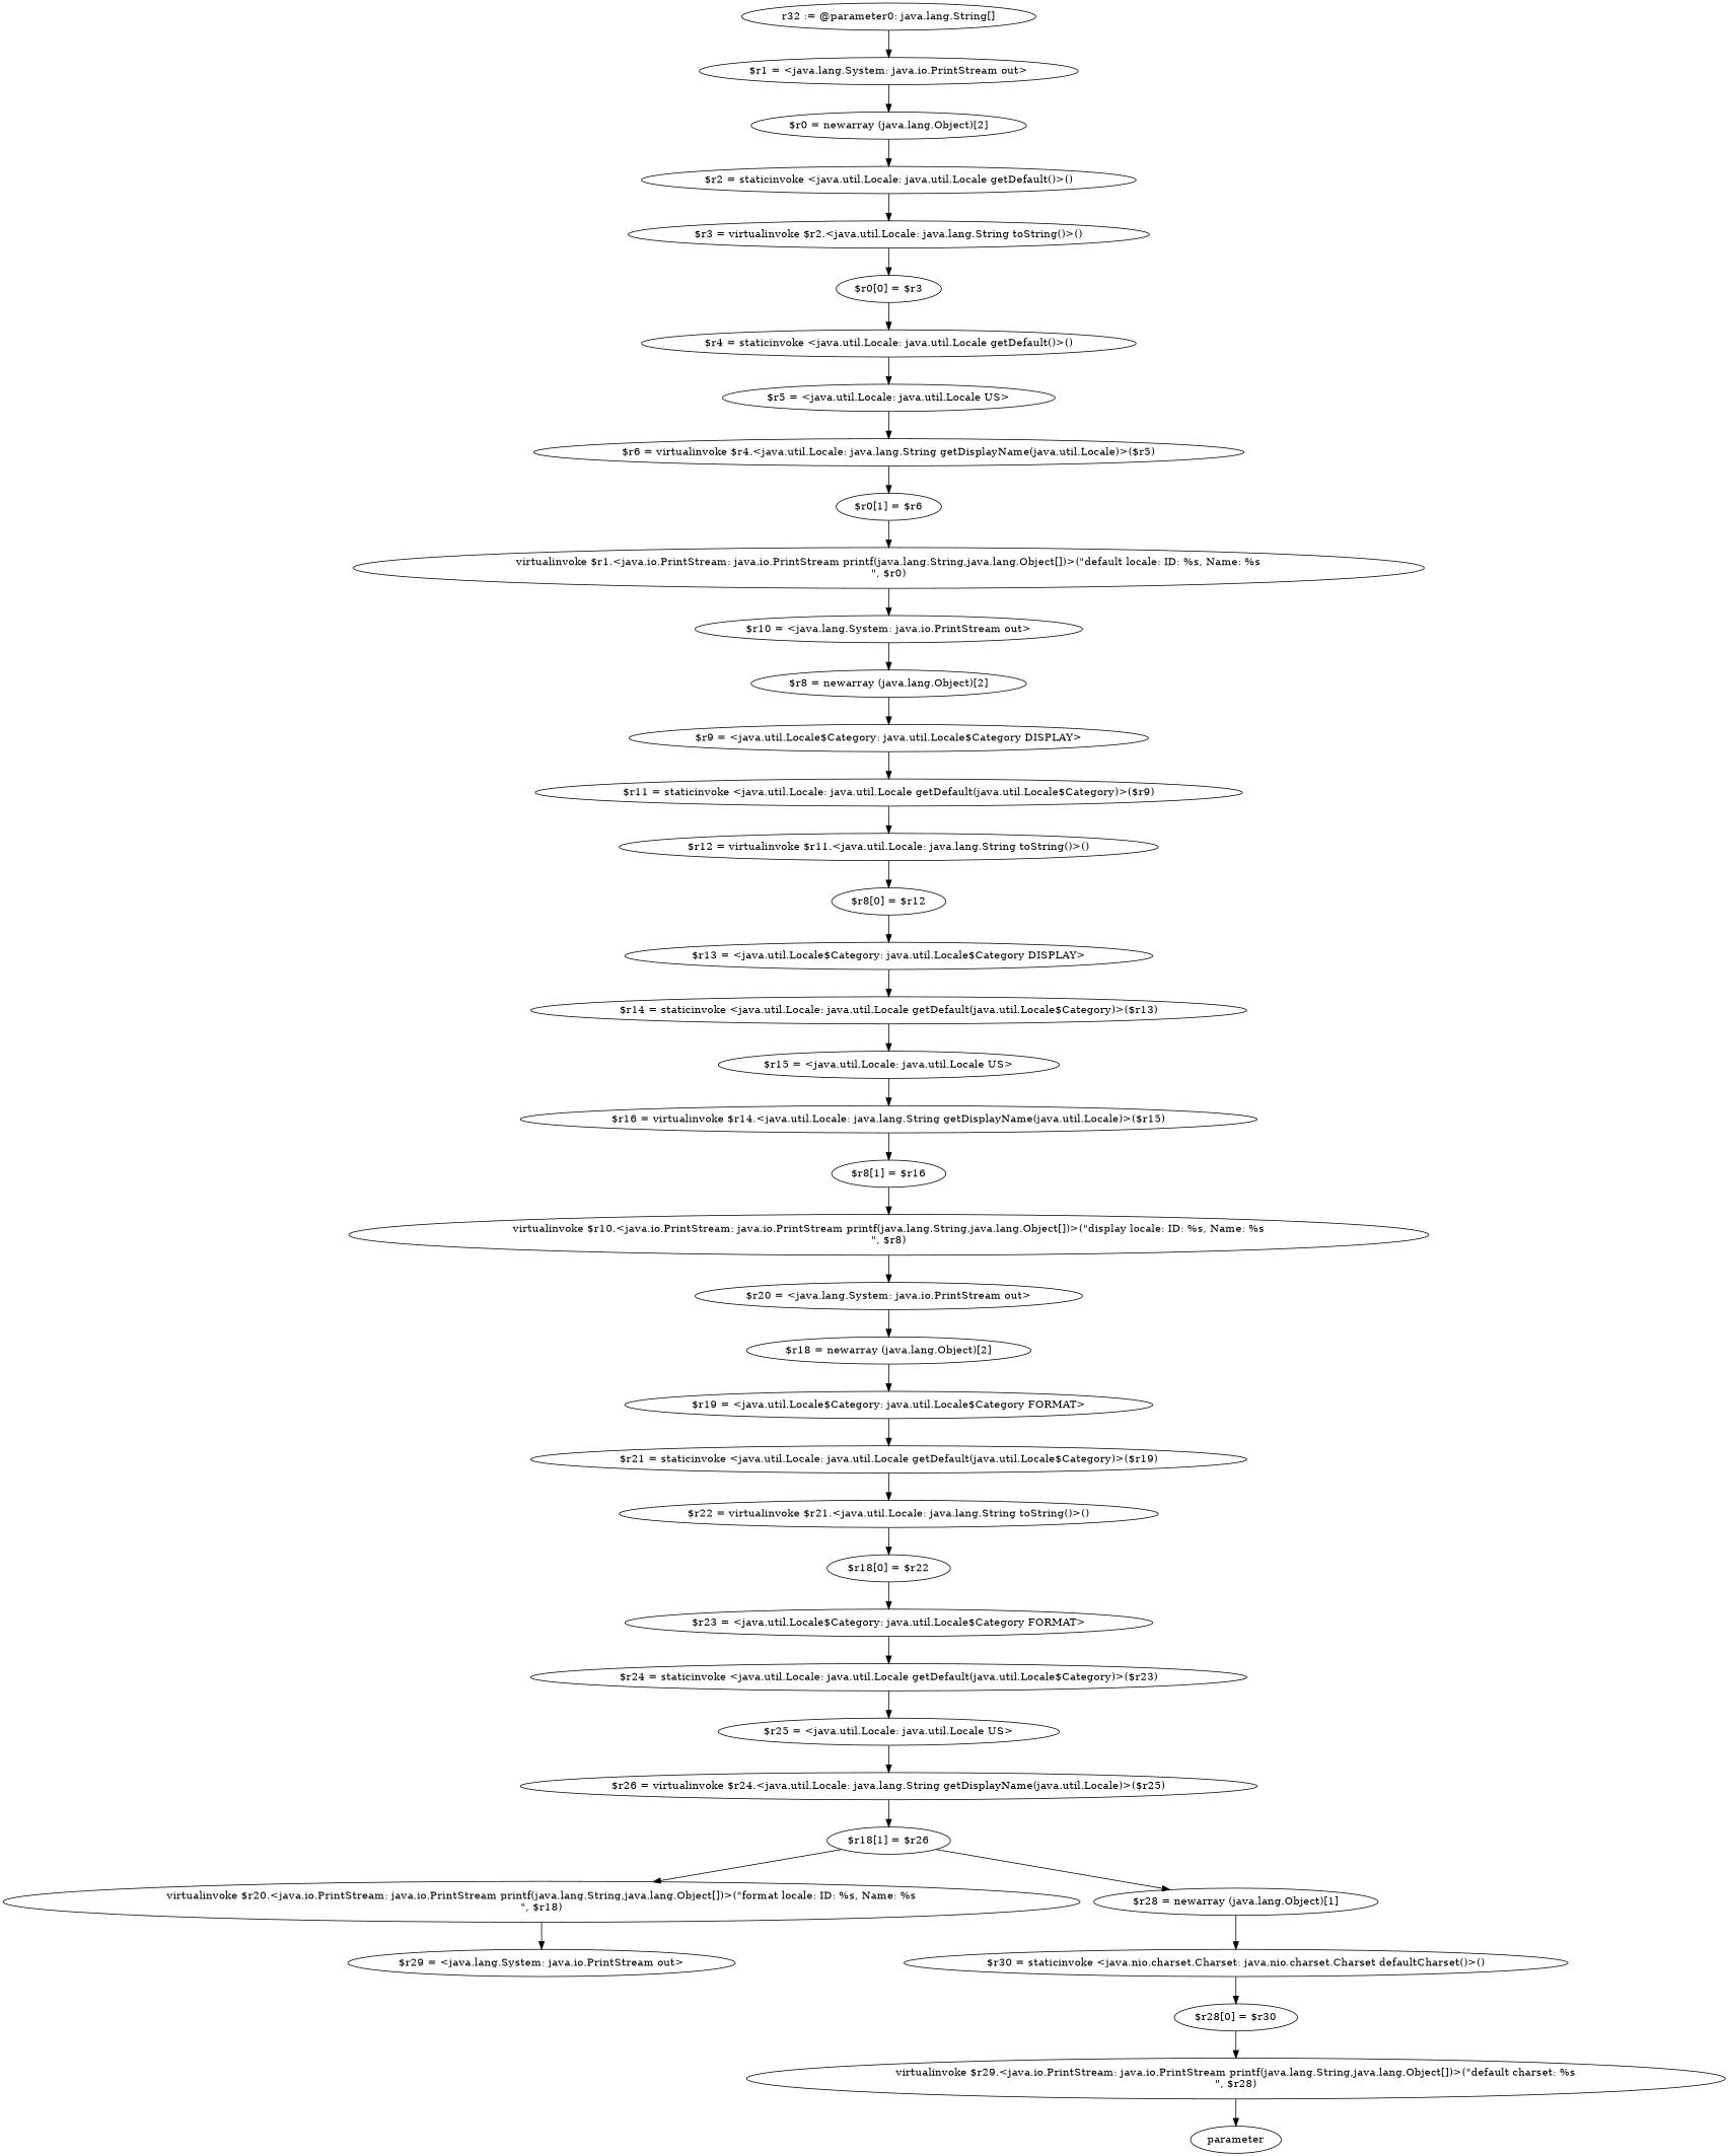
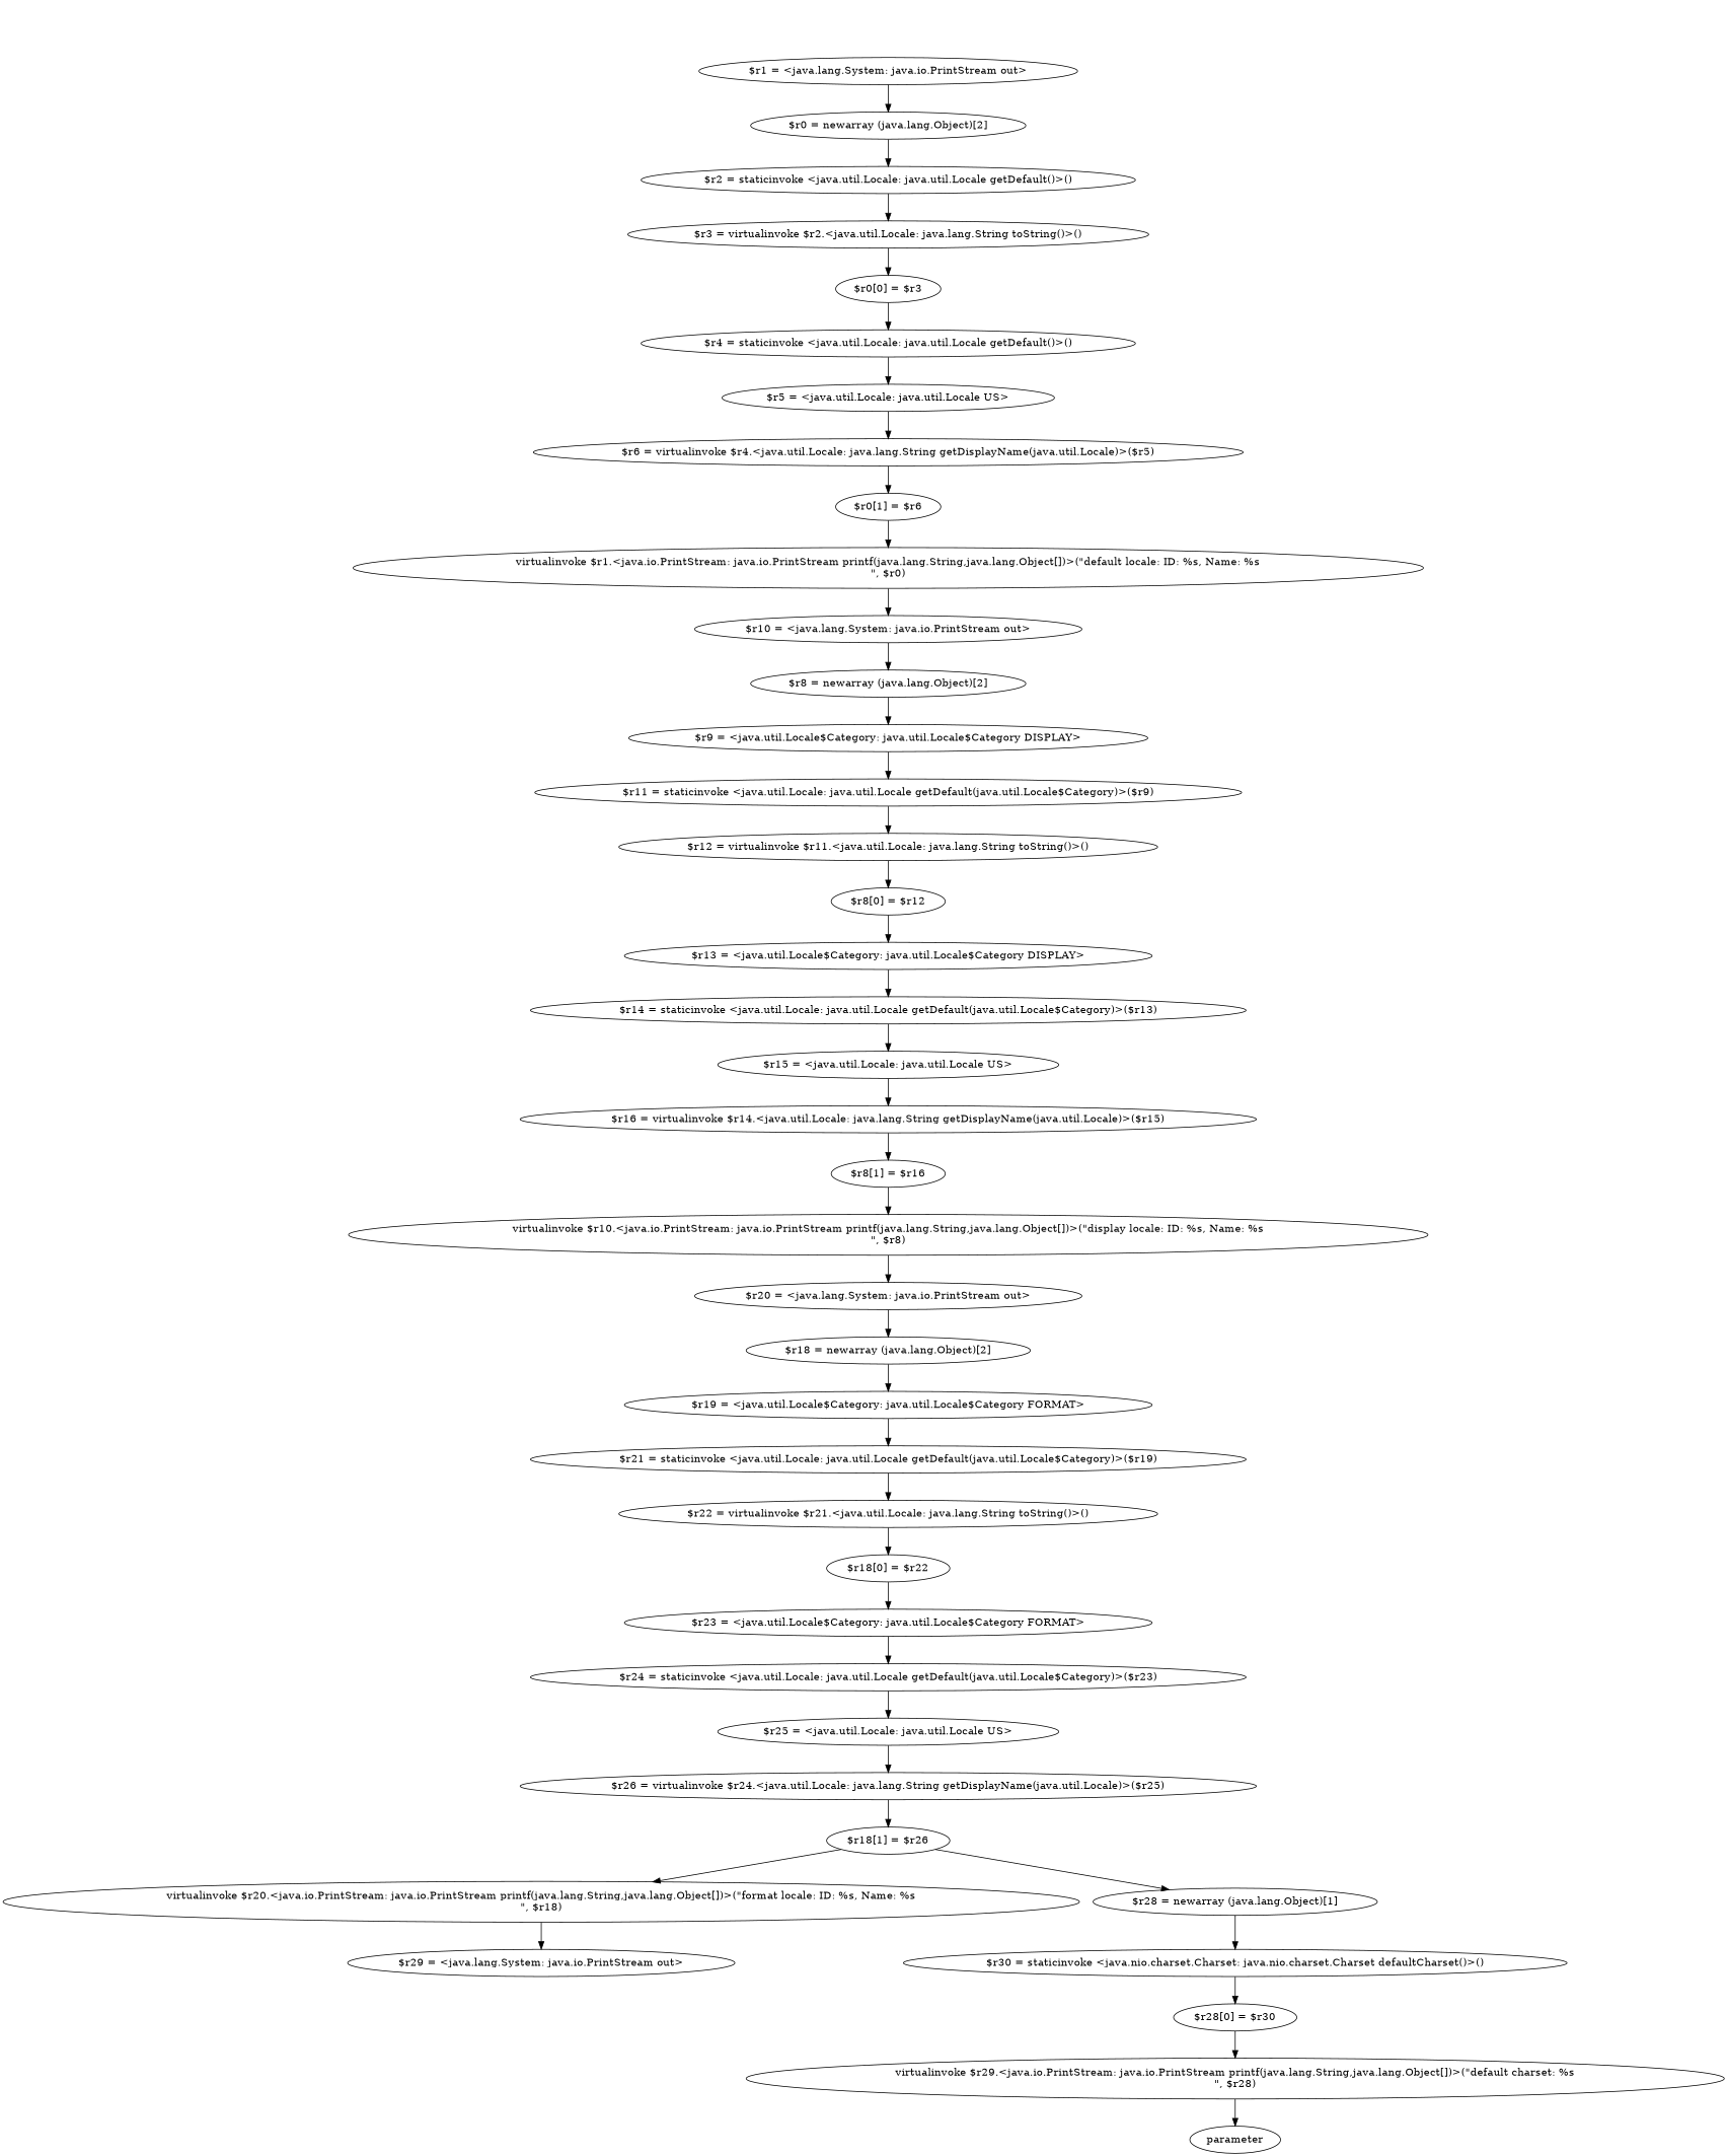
  digraph {
-   "r32 := @parameter0: java.lang.String[]"
    "$r1 = <java.lang.System: java.io.PrintStream out>"
    "$r0 = newarray (java.lang.Object)[2]"
    "$r2 = staticinvoke <java.util.Locale: java.util.Locale getDefault()>()"
    "$r3 = virtualinvoke $r2.<java.util.Locale: java.lang.String toString()>()"
    "$r0[0] = $r3"
    "$r4 = staticinvoke <java.util.Locale: java.util.Locale getDefault()>()"
    "$r5 = <java.util.Locale: java.util.Locale US>"
    "$r6 = virtualinvoke $r4.<java.util.Locale: java.lang.String getDisplayName(java.util.Locale)>($r5)"
    "$r0[1] = $r6"
    "virtualinvoke $r1.<java.io.PrintStream: java.io.PrintStream printf(java.lang.String,java.lang.Object[])>(\"default locale: ID: %s, Name: %s\n\", $r0)"
    "$r10 = <java.lang.System: java.io.PrintStream out>"
    "$r8 = newarray (java.lang.Object)[2]"
    "$r9 = <java.util.Locale$Category: java.util.Locale$Category DISPLAY>"
    "$r11 = staticinvoke <java.util.Locale: java.util.Locale getDefault(java.util.Locale$Category)>($r9)"
    "$r12 = virtualinvoke $r11.<java.util.Locale: java.lang.String toString()>()"
    "$r8[0] = $r12"
    "$r13 = <java.util.Locale$Category: java.util.Locale$Category DISPLAY>"
    "$r14 = staticinvoke <java.util.Locale: java.util.Locale getDefault(java.util.Locale$Category)>($r13)"
    "$r15 = <java.util.Locale: java.util.Locale US>"
    "$r16 = virtualinvoke $r14.<java.util.Locale: java.lang.String getDisplayName(java.util.Locale)>($r15)"
    "$r8[1] = $r16"
    "virtualinvoke $r10.<java.io.PrintStream: java.io.PrintStream printf(java.lang.String,java.lang.Object[])>(\"display locale: ID: %s, Name: %s\n\", $r8)"
    "$r20 = <java.lang.System: java.io.PrintStream out>"
    "$r18 = newarray (java.lang.Object)[2]"
    "$r19 = <java.util.Locale$Category: java.util.Locale$Category FORMAT>"
    "$r21 = staticinvoke <java.util.Locale: java.util.Locale getDefault(java.util.Locale$Category)>($r19)"
    "$r22 = virtualinvoke $r21.<java.util.Locale: java.lang.String toString()>()"
    "$r18[0] = $r22"
    "$r23 = <java.util.Locale$Category: java.util.Locale$Category FORMAT>"
    "$r24 = staticinvoke <java.util.Locale: java.util.Locale getDefault(java.util.Locale$Category)>($r23)"
    "$r25 = <java.util.Locale: java.util.Locale US>"
    "$r26 = virtualinvoke $r24.<java.util.Locale: java.lang.String getDisplayName(java.util.Locale)>($r25)"
    "$r18[1] = $r26"
    "virtualinvoke $r20.<java.io.PrintStream: java.io.PrintStream printf(java.lang.String,java.lang.Object[])>(\"format locale: ID: %s, Name: %s\n\", $r18)"
    "$r28 = newarray (java.lang.Object)[1]"
    "$r29 = <java.lang.System: java.io.PrintStream out>"
    "$r30 = staticinvoke <java.nio.charset.Charset: java.nio.charset.Charset defaultCharset()>()"
    "$r28[0] = $r30"
    "virtualinvoke $r29.<java.io.PrintStream: java.io.PrintStream printf(java.lang.String,java.lang.Object[])>(\"default charset: %s\n\", $r28)"
    n41 [label=parameter]
-   "r32 := @parameter0: java.lang.String[]" -> "$r1 = <java.lang.System: java.io.PrintStream out>"
    "$r1 = <java.lang.System: java.io.PrintStream out>" -> "$r0 = newarray (java.lang.Object)[2]"
    "$r0 = newarray (java.lang.Object)[2]" -> "$r2 = staticinvoke <java.util.Locale: java.util.Locale getDefault()>()"
    "$r2 = staticinvoke <java.util.Locale: java.util.Locale getDefault()>()" -> "$r3 = virtualinvoke $r2.<java.util.Locale: java.lang.String toString()>()"
    "$r3 = virtualinvoke $r2.<java.util.Locale: java.lang.String toString()>()" -> "$r0[0] = $r3"
    "$r0[0] = $r3" -> "$r4 = staticinvoke <java.util.Locale: java.util.Locale getDefault()>()"
    "$r4 = staticinvoke <java.util.Locale: java.util.Locale getDefault()>()" -> "$r5 = <java.util.Locale: java.util.Locale US>"
    "$r5 = <java.util.Locale: java.util.Locale US>" -> "$r6 = virtualinvoke $r4.<java.util.Locale: java.lang.String getDisplayName(java.util.Locale)>($r5)"
    "$r6 = virtualinvoke $r4.<java.util.Locale: java.lang.String getDisplayName(java.util.Locale)>($r5)" -> "$r0[1] = $r6"
    "$r0[1] = $r6" -> "virtualinvoke $r1.<java.io.PrintStream: java.io.PrintStream printf(java.lang.String,java.lang.Object[])>(\"default locale: ID: %s, Name: %s\n\", $r0)"
    "virtualinvoke $r1.<java.io.PrintStream: java.io.PrintStream printf(java.lang.String,java.lang.Object[])>(\"default locale: ID: %s, Name: %s\n\", $r0)" -> "$r10 = <java.lang.System: java.io.PrintStream out>"
    "$r10 = <java.lang.System: java.io.PrintStream out>" -> "$r8 = newarray (java.lang.Object)[2]"
    "$r8 = newarray (java.lang.Object)[2]" -> "$r9 = <java.util.Locale$Category: java.util.Locale$Category DISPLAY>"
    "$r9 = <java.util.Locale$Category: java.util.Locale$Category DISPLAY>" -> "$r11 = staticinvoke <java.util.Locale: java.util.Locale getDefault(java.util.Locale$Category)>($r9)"
    "$r11 = staticinvoke <java.util.Locale: java.util.Locale getDefault(java.util.Locale$Category)>($r9)" -> "$r12 = virtualinvoke $r11.<java.util.Locale: java.lang.String toString()>()"
    "$r12 = virtualinvoke $r11.<java.util.Locale: java.lang.String toString()>()" -> "$r8[0] = $r12"
    "$r8[0] = $r12" -> "$r13 = <java.util.Locale$Category: java.util.Locale$Category DISPLAY>"
    "$r13 = <java.util.Locale$Category: java.util.Locale$Category DISPLAY>" -> "$r14 = staticinvoke <java.util.Locale: java.util.Locale getDefault(java.util.Locale$Category)>($r13)"
    "$r14 = staticinvoke <java.util.Locale: java.util.Locale getDefault(java.util.Locale$Category)>($r13)" -> "$r15 = <java.util.Locale: java.util.Locale US>"
    "$r15 = <java.util.Locale: java.util.Locale US>" -> "$r16 = virtualinvoke $r14.<java.util.Locale: java.lang.String getDisplayName(java.util.Locale)>($r15)"
    "$r16 = virtualinvoke $r14.<java.util.Locale: java.lang.String getDisplayName(java.util.Locale)>($r15)" -> "$r8[1] = $r16"
    "$r8[1] = $r16" -> "virtualinvoke $r10.<java.io.PrintStream: java.io.PrintStream printf(java.lang.String,java.lang.Object[])>(\"display locale: ID: %s, Name: %s\n\", $r8)"
    "virtualinvoke $r10.<java.io.PrintStream: java.io.PrintStream printf(java.lang.String,java.lang.Object[])>(\"display locale: ID: %s, Name: %s\n\", $r8)" -> "$r20 = <java.lang.System: java.io.PrintStream out>"
    "$r20 = <java.lang.System: java.io.PrintStream out>" -> "$r18 = newarray (java.lang.Object)[2]"
    "$r18 = newarray (java.lang.Object)[2]" -> "$r19 = <java.util.Locale$Category: java.util.Locale$Category FORMAT>"
    "$r19 = <java.util.Locale$Category: java.util.Locale$Category FORMAT>" -> "$r21 = staticinvoke <java.util.Locale: java.util.Locale getDefault(java.util.Locale$Category)>($r19)"
    "$r21 = staticinvoke <java.util.Locale: java.util.Locale getDefault(java.util.Locale$Category)>($r19)" -> "$r22 = virtualinvoke $r21.<java.util.Locale: java.lang.String toString()>()"
    "$r22 = virtualinvoke $r21.<java.util.Locale: java.lang.String toString()>()" -> "$r18[0] = $r22"
    "$r18[0] = $r22" -> "$r23 = <java.util.Locale$Category: java.util.Locale$Category FORMAT>"
    "$r23 = <java.util.Locale$Category: java.util.Locale$Category FORMAT>" -> "$r24 = staticinvoke <java.util.Locale: java.util.Locale getDefault(java.util.Locale$Category)>($r23)"
    "$r24 = staticinvoke <java.util.Locale: java.util.Locale getDefault(java.util.Locale$Category)>($r23)" -> "$r25 = <java.util.Locale: java.util.Locale US>"
    "$r25 = <java.util.Locale: java.util.Locale US>" -> "$r26 = virtualinvoke $r24.<java.util.Locale: java.lang.String getDisplayName(java.util.Locale)>($r25)"
    "$r26 = virtualinvoke $r24.<java.util.Locale: java.lang.String getDisplayName(java.util.Locale)>($r25)" -> "$r18[1] = $r26"
    "$r18[1] = $r26" -> "virtualinvoke $r20.<java.io.PrintStream: java.io.PrintStream printf(java.lang.String,java.lang.Object[])>(\"format locale: ID: %s, Name: %s\n\", $r18)"
    "$r18[1] = $r26" -> "$r28 = newarray (java.lang.Object)[1]"
    "virtualinvoke $r20.<java.io.PrintStream: java.io.PrintStream printf(java.lang.String,java.lang.Object[])>(\"format locale: ID: %s, Name: %s\n\", $r18)" -> "$r29 = <java.lang.System: java.io.PrintStream out>"
    "$r28 = newarray (java.lang.Object)[1]" -> "$r30 = staticinvoke <java.nio.charset.Charset: java.nio.charset.Charset defaultCharset()>()"
    "$r30 = staticinvoke <java.nio.charset.Charset: java.nio.charset.Charset defaultCharset()>()" -> "$r28[0] = $r30"
    "$r28[0] = $r30" -> "virtualinvoke $r29.<java.io.PrintStream: java.io.PrintStream printf(java.lang.String,java.lang.Object[])>(\"default charset: %s\n\", $r28)"
    "virtualinvoke $r29.<java.io.PrintStream: java.io.PrintStream printf(java.lang.String,java.lang.Object[])>(\"default charset: %s\n\", $r28)" -> n41
  }
